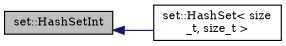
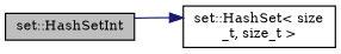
  digraph {
    rankdir=LR
    fontname="DejaVu Serif"
    node [color=black fontname="DejaVu Serif" fontsize=10 shape=record style=filled]
    n1 [fillcolor=grey75 fontcolor=black height=0.2 label="set::HashSetInt" width=0.4]
    n2 [fillcolor=white height=0.2 label="set::HashSet\< size\l_t, size_t \>" width=0.4]
-   n1 -> n2 [color=midnightblue dir=back fontname="DejaVu Serif" fontsize=10 labelfontname=Helvetica labelfontsize=10 style=solid]
+   n2 -> n1 [color=midnightblue dir=back fontname="DejaVu Serif" fontsize=10 labelfontname=Helvetica labelfontsize=10 style=solid]
  }
